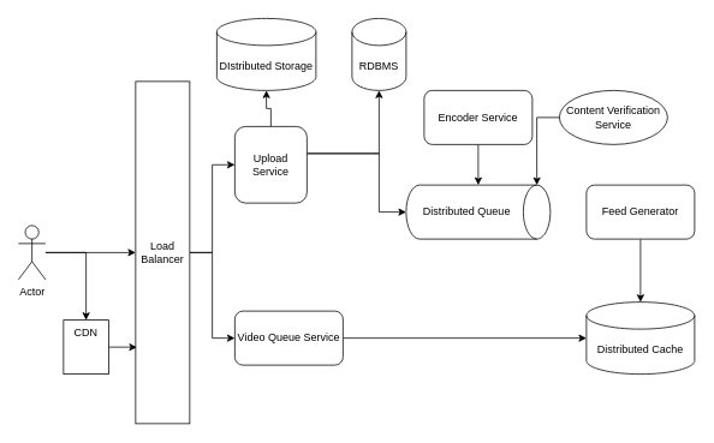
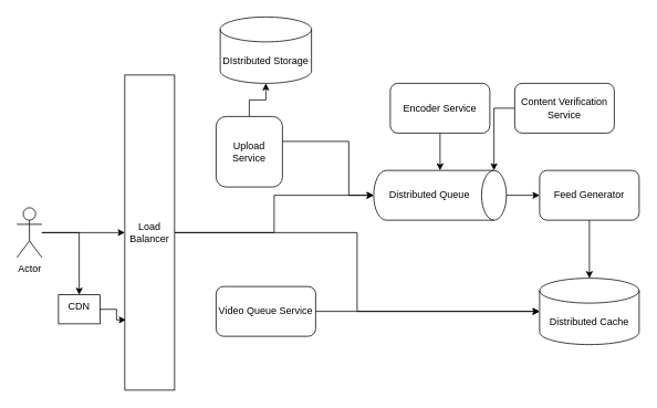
  <mxCell id="0" />
  <mxCell id="1" parent="0" />
  <mxCell id="2" value="" style="edgeStyle=orthogonalEdgeStyle;rounded=0;orthogonalLoop=1;jettySize=auto;html=1;" edge="1" parent="1" source="4" target="7"><mxGeometry relative="1" as="geometry" /></mxCell>
  <mxCell id="3" value="" style="edgeStyle=orthogonalEdgeStyle;rounded=0;orthogonalLoop=1;jettySize=auto;html=1;" edge="1" parent="1" source="4" target="26"><mxGeometry relative="1" as="geometry" /></mxCell>
  <mxCell id="4" value="Actor" style="shape=umlActor;verticalLabelPosition=bottom;verticalAlign=top;html=1;outlineConnect=0;" vertex="1" parent="1"><mxGeometry x="20" y="250" width="30" height="60" as="geometry" /></mxCell>
- <mxCell id="5" style="edgeStyle=orthogonalEdgeStyle;rounded=0;orthogonalLoop=1;jettySize=auto;html=1;entryX=0;entryY=0.5;entryDx=0;entryDy=0;" edge="1" parent="1" source="7" target="11"><mxGeometry relative="1" as="geometry" /></mxCell>
- <mxCell id="6" style="edgeStyle=orthogonalEdgeStyle;rounded=0;orthogonalLoop=1;jettySize=auto;html=1;" edge="1" parent="1" source="7" target="17"><mxGeometry relative="1" as="geometry" /></mxCell>
+ <mxCell id="5" style="edgeStyle=orthogonalEdgeStyle;rounded=0;orthogonalLoop=1;jettySize=auto;html=1;" edge="1" parent="1" source="7" target="18"><mxGeometry relative="1" as="geometry" /></mxCell>
+ <mxCell id="6" style="edgeStyle=orthogonalEdgeStyle;rounded=0;orthogonalLoop=1;jettySize=auto;html=1;" edge="1" parent="1" source="7" target="15"><mxGeometry relative="1" as="geometry" /></mxCell>
  <mxCell id="7" value="Load Balancer" style="rounded=0;whiteSpace=wrap;html=1;direction=south;" vertex="1" parent="1"><mxGeometry x="150" y="90" width="60" height="380" as="geometry" /></mxCell>
- <mxCell id="8" value="" style="edgeStyle=orthogonalEdgeStyle;rounded=0;orthogonalLoop=1;jettySize=auto;html=1;" edge="1" parent="1" source="11" target="12"><mxGeometry relative="1" as="geometry"><Array as="points"><mxPoint x="420" y="170" /></Array></mxGeometry></mxCell>
  <mxCell id="9" value="" style="edgeStyle=orthogonalEdgeStyle;rounded=0;orthogonalLoop=1;jettySize=auto;html=1;" edge="1" parent="1" source="11" target="13"><mxGeometry relative="1" as="geometry" /></mxCell>
  <mxCell id="10" style="edgeStyle=orthogonalEdgeStyle;rounded=0;orthogonalLoop=1;jettySize=auto;html=1;entryX=0.5;entryY=1;entryDx=0;entryDy=0;entryPerimeter=0;" edge="1" parent="1" source="11" target="15"><mxGeometry relative="1" as="geometry"><Array as="points"><mxPoint x="420" y="170" /><mxPoint x="420" y="235" /></Array></mxGeometry></mxCell>
  <mxCell id="11" value="Upload Service" style="rounded=1;whiteSpace=wrap;html=1;" vertex="1" parent="1"><mxGeometry x="260" y="140" width="80" height="85" as="geometry" /></mxCell>
- <mxCell id="12" value="RDBMS" style="shape=cylinder3;whiteSpace=wrap;html=1;boundedLbl=1;backgroundOutline=1;size=15;" vertex="1" parent="1"><mxGeometry x="390" y="20" width="60" height="80" as="geometry" /></mxCell>
- <mxCell id="13" value="DIstributed Storage" style="shape=cylinder3;whiteSpace=wrap;html=1;boundedLbl=1;backgroundOutline=1;size=15;" vertex="1" parent="1"><mxGeometry x="240" y="20" width="110" height="80" as="geometry" /></mxCell>
+ <mxCell id="13" value="DIstributed Storage" style="shape=cylinder3;whiteSpace=wrap;html=1;boundedLbl=1;backgroundOutline=1;size=15;" vertex="1" parent="1"><mxGeometry x="265" y="20" width="110" height="80" as="geometry" /></mxCell>
+ <mxCell id="14" value="" style="edgeStyle=orthogonalEdgeStyle;rounded=0;orthogonalLoop=1;jettySize=auto;html=1;" edge="1" parent="1" source="15" target="20"><mxGeometry relative="1" as="geometry" /></mxCell>
  <mxCell id="15" value="Distributed Queue" style="shape=cylinder3;whiteSpace=wrap;html=1;boundedLbl=1;backgroundOutline=1;size=15;direction=south;" vertex="1" parent="1"><mxGeometry x="450" y="205" width="160" height="60" as="geometry" /></mxCell>
  <mxCell id="16" style="edgeStyle=orthogonalEdgeStyle;rounded=0;orthogonalLoop=1;jettySize=auto;html=1;" edge="1" parent="1" source="17" target="18"><mxGeometry relative="1" as="geometry" /></mxCell>
  <mxCell id="17" value="Video Queue Service" style="rounded=1;whiteSpace=wrap;html=1;" vertex="1" parent="1"><mxGeometry x="260" y="345" width="120" height="60" as="geometry" /></mxCell>
  <mxCell id="18" value="Distributed Cache" style="shape=cylinder3;whiteSpace=wrap;html=1;boundedLbl=1;backgroundOutline=1;size=15;" vertex="1" parent="1"><mxGeometry x="650" y="335" width="120" height="80" as="geometry" /></mxCell>
  <mxCell id="19" style="edgeStyle=orthogonalEdgeStyle;rounded=0;orthogonalLoop=1;jettySize=auto;html=1;" edge="1" parent="1" source="20" target="18"><mxGeometry relative="1" as="geometry" /></mxCell>
  <mxCell id="20" value="Feed Generator&lt;br&gt;" style="rounded=1;whiteSpace=wrap;html=1;" vertex="1" parent="1"><mxGeometry x="650" y="205" width="120" height="60" as="geometry" /></mxCell>
  <mxCell id="21" value="" style="edgeStyle=orthogonalEdgeStyle;rounded=0;orthogonalLoop=1;jettySize=auto;html=1;" edge="1" parent="1" source="22" target="15"><mxGeometry relative="1" as="geometry" /></mxCell>
  <mxCell id="22" value="Encoder Service" style="rounded=1;whiteSpace=wrap;html=1;" vertex="1" parent="1"><mxGeometry x="470" y="100" width="120" height="60" as="geometry" /></mxCell>
  <mxCell id="23" style="edgeStyle=orthogonalEdgeStyle;rounded=0;orthogonalLoop=1;jettySize=auto;html=1;entryX=0;entryY=0;entryDx=0;entryDy=15;entryPerimeter=0;" edge="1" parent="1" source="24" target="15"><mxGeometry relative="1" as="geometry" /></mxCell>
- <mxCell id="24" value="Content Verification Service" style="ellipse;whiteSpace=wrap;html=1;" vertex="1" parent="1"><mxGeometry x="620" y="100" width="120" height="60" as="geometry" /></mxCell>
+ <mxCell id="24" value="Content Verification Service" style="rounded=1;whiteSpace=wrap;html=1;" vertex="1" parent="1"><mxGeometry x="620" y="100" width="120" height="60" as="geometry" /></mxCell>
  <mxCell id="25" style="edgeStyle=orthogonalEdgeStyle;rounded=0;orthogonalLoop=1;jettySize=auto;html=1;entryX=0.777;entryY=0.978;entryDx=0;entryDy=0;entryPerimeter=0;" edge="1" parent="1" source="26" target="7"><mxGeometry relative="1" as="geometry" /></mxCell>
- <mxCell id="26" value="CDN&lt;br&gt;" style="whiteSpace=wrap;html=1;verticalAlign=top;direction=south;" vertex="1" parent="1"><mxGeometry x="70" y="355" width="50" height="60" as="geometry" /></mxCell>
+ <mxCell id="26" value="CDN&lt;br&gt;" style="whiteSpace=wrap;html=1;verticalAlign=top;direction=south;" vertex="1" parent="1"><mxGeometry x="70" y="355" width="50" height="35" as="geometry" /></mxCell>
